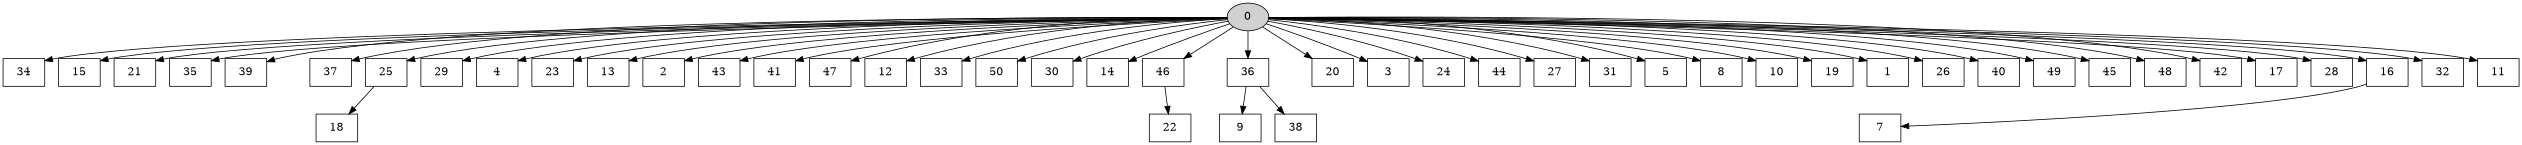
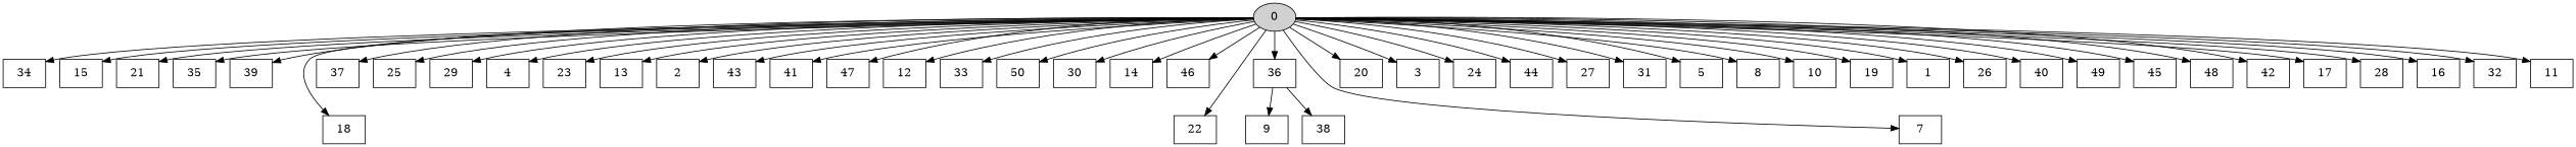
  digraph {
    node [fillcolor=white style=filled shape=box]
    0 [fillcolor=grey82 shape=""]
    n2 [label="34\n"]
    n3 [label="15\n"]
    n4 [label="21\n"]
    n5 [label="35\n"]
    n6 [label="39\n"]
    n7 [label="18\n"]
    n8 [label="37\n"]
    n9 [label="22\n"]
    n10 [label="29\n"]
    n11 [label="4\n"]
    n12 [label="23\n"]
    n13 [label="13\n"]
    n14 [label="2\n"]
    n15 [label="43\n"]
    n16 [label="41\n"]
    n17 [label="47\n"]
    n18 [label="12\n"]
    n19 [label="33\n"]
    n20 [label="50\n"]
    n21 [label="30\n"]
    n22 [label="14\n"]
    n23 [label="36\n"]
    n24 [label="25\n"]
    n25 [label="16\n"]
    n26 [label="46\n"]
    n27 [label="20\n"]
    n28 [label="3\n"]
    n29 [label="24\n"]
    n30 [label="44\n"]
    n31 [label="27\n"]
    n32 [label="31\n"]
    n33 [label="5\n"]
    n34 [label="8\n"]
    n35 [label="10\n"]
    n36 [label="19\n"]
    n37 [label="1\n"]
    n38 [label="26\n"]
    n39 [label="40\n"]
    n40 [label="49\n"]
    n41 [label="45\n"]
    n42 [label="48\n"]
    n43 [label="42\n"]
    n44 [label="17\n"]
    n45 [label="28\n"]
    n46 [label="7\n"]
    n47 [label="32\n"]
    n48 [label="11\n"]
    n49 [label="38\n"]
    n50 [label="9\n"]
    0 -> n2
    0 -> n3
    0 -> n4
    0 -> n5
    0 -> n6
-   n24 -> n7
+   0 -> n7
    0 -> n8
-   n26 -> n9
+   0 -> n9
    0 -> n10
    0 -> n11
    0 -> n12
    0 -> n13
    0 -> n14
    0 -> n15
    0 -> n16
    0 -> n17
    0 -> n18
    0 -> n19
    0 -> n20
    0 -> n21
    0 -> n22
    0 -> n23
    0 -> n24
    0 -> n25
    0 -> n26
    0 -> n27
    0 -> n28
    0 -> n29
    0 -> n30
    0 -> n31
    0 -> n32
    0 -> n33
    0 -> n34
    0 -> n35
    0 -> n36
    0 -> n37
    0 -> n38
    0 -> n39
    0 -> n40
    0 -> n41
    0 -> n42
    0 -> n43
    0 -> n44
    0 -> n45
-   n25 -> n46
+   0 -> n46
    0 -> n47
    0 -> n48
    n23 -> n49
    n23 -> n50
  }
